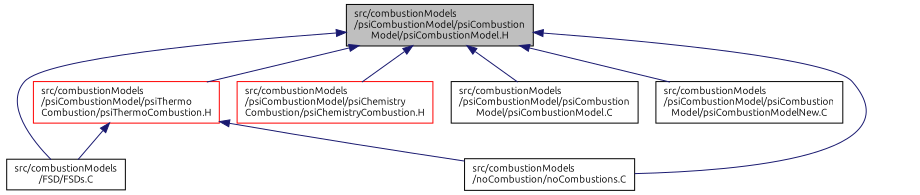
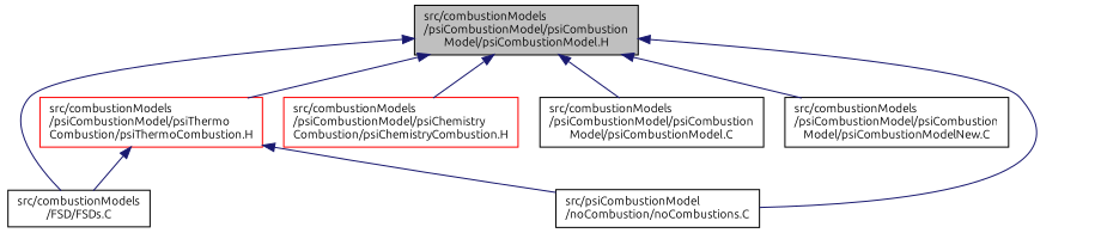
  digraph {
    fontname=Ubuntu
    node [color=black fontname=Ubuntu fontsize=10 shape=record]
    edge [color=midnightblue dir=back fontname=Ubuntu fontsize=10 labelfontname=Helvetica labelfontsize=10 style=solid]
    n1 [fillcolor=grey75 fontcolor=black height=0.2 label="src/combustionModels\l/psiCombustionModel/psiCombustion\lModel/psiCombustionModel.H" style=filled width=0.4]
    n2 [height=0.2 label="src/combustionModels\l/FSD/FSDs.C" width=0.4]
-   n3 [height=0.2 label="src/combustionModels\l/noCombustion/noCombustions.C" width=0.4]
+   n3 [height=0.2 label="src/psiCombustionModel\l/noCombustion/noCombustions.C" width=0.4]
    n4 [color=red height=0.2 label="src/combustionModels\l/psiCombustionModel/psiChemistry\lCombustion/psiChemistryCombustion.H" width=0.4]
    n5 [height=0.2 label="src/combustionModels\l/psiCombustionModel/psiCombustion\lModel/psiCombustionModel.C" width=0.4]
    n6 [height=0.2 label="src/combustionModels\l/psiCombustionModel/psiCombustion\lModel/psiCombustionModelNew.C" width=0.4]
    n7 [color=red height=0.2 label="src/combustionModels\l/psiCombustionModel/psiThermo\lCombustion/psiThermoCombustion.H" width=0.4]
    n1 -> n2
    n1 -> n3
    n1 -> n4
    n1 -> n5
    n1 -> n6
    n1 -> n7
    n7 -> n2
    n7 -> n3
  }
